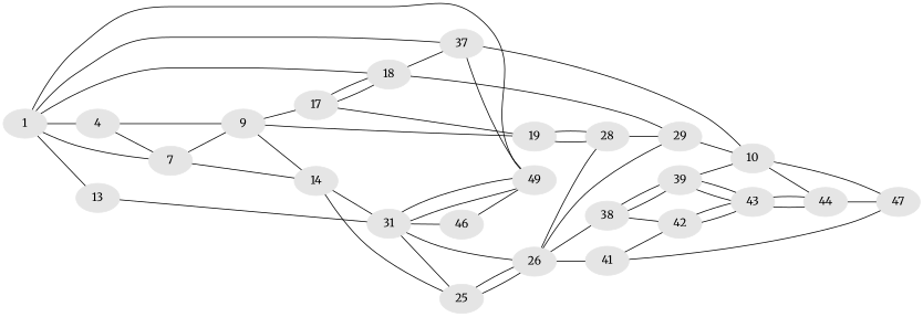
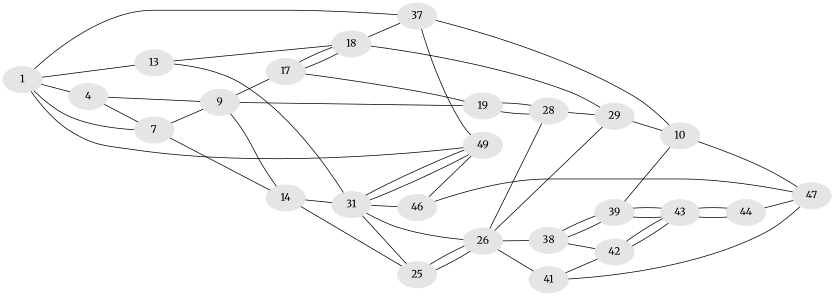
  graph {
    fontname=Merriweather
    rankdir=LR
    node [color=gray90 fontname=Merriweather style=filled]
    edge [fontname=Merriweather]
    1 [super="+6+2"]
    4 [super="+5"]
    7 [super="+11"]
    13 [super="+16"]
    18 [super="+32"]
    37
    49 [super="+50"]
    9 [super="+10+12"]
    14 [super="+15"]
    n10 [label=31 super="+22"]
    29 [super="+30"]
    n12 [label=10 super="+45"]
    17
    19 [super="+20"]
    25
    28
    26 [super="+27+33"]
    46
    38
    41
    47 [super="+48"]
    39
    42
    44
    43
    1 -- 4
    1 -- 7
    1 -- 13 [weight=2]
-   1 -- 18
+   13 -- 18
    1 -- 37
    1 -- 49
    4 -- 7
    4 -- 9 [weight=2]
    7 -- 9
    7 -- 14
    13 -- n10
    18 -- 37
    18 -- 29
    37 -- 49
    37 -- n12
    9 -- 14
    9 -- 17
    9 -- 19
    14 -- n10
    14 -- 25
    n10 -- 49
    n10 -- 49
    n10 -- 25
    n10 -- 26 [weight=2]
    n10 -- 46
    29 -- n12
    n12 -- 47
-   n12 -- 44
    17 -- 18
    17 -- 18
    17 -- 19
    19 -- 28
    19 -- 28
    25 -- 26
    25 -- 26
    28 -- 29
    26 -- 29
    26 -- 28
    26 -- 38
    26 -- 41
    46 -- 49
+   46 -- 47
    38 -- 39
    38 -- 39
    38 -- 42
    41 -- 47
    41 -- 42
    39 -- n12
    39 -- 43
    39 -- 43
    42 -- 43
    42 -- 43
    44 -- 47
    43 -- 44
    43 -- 44
  }
